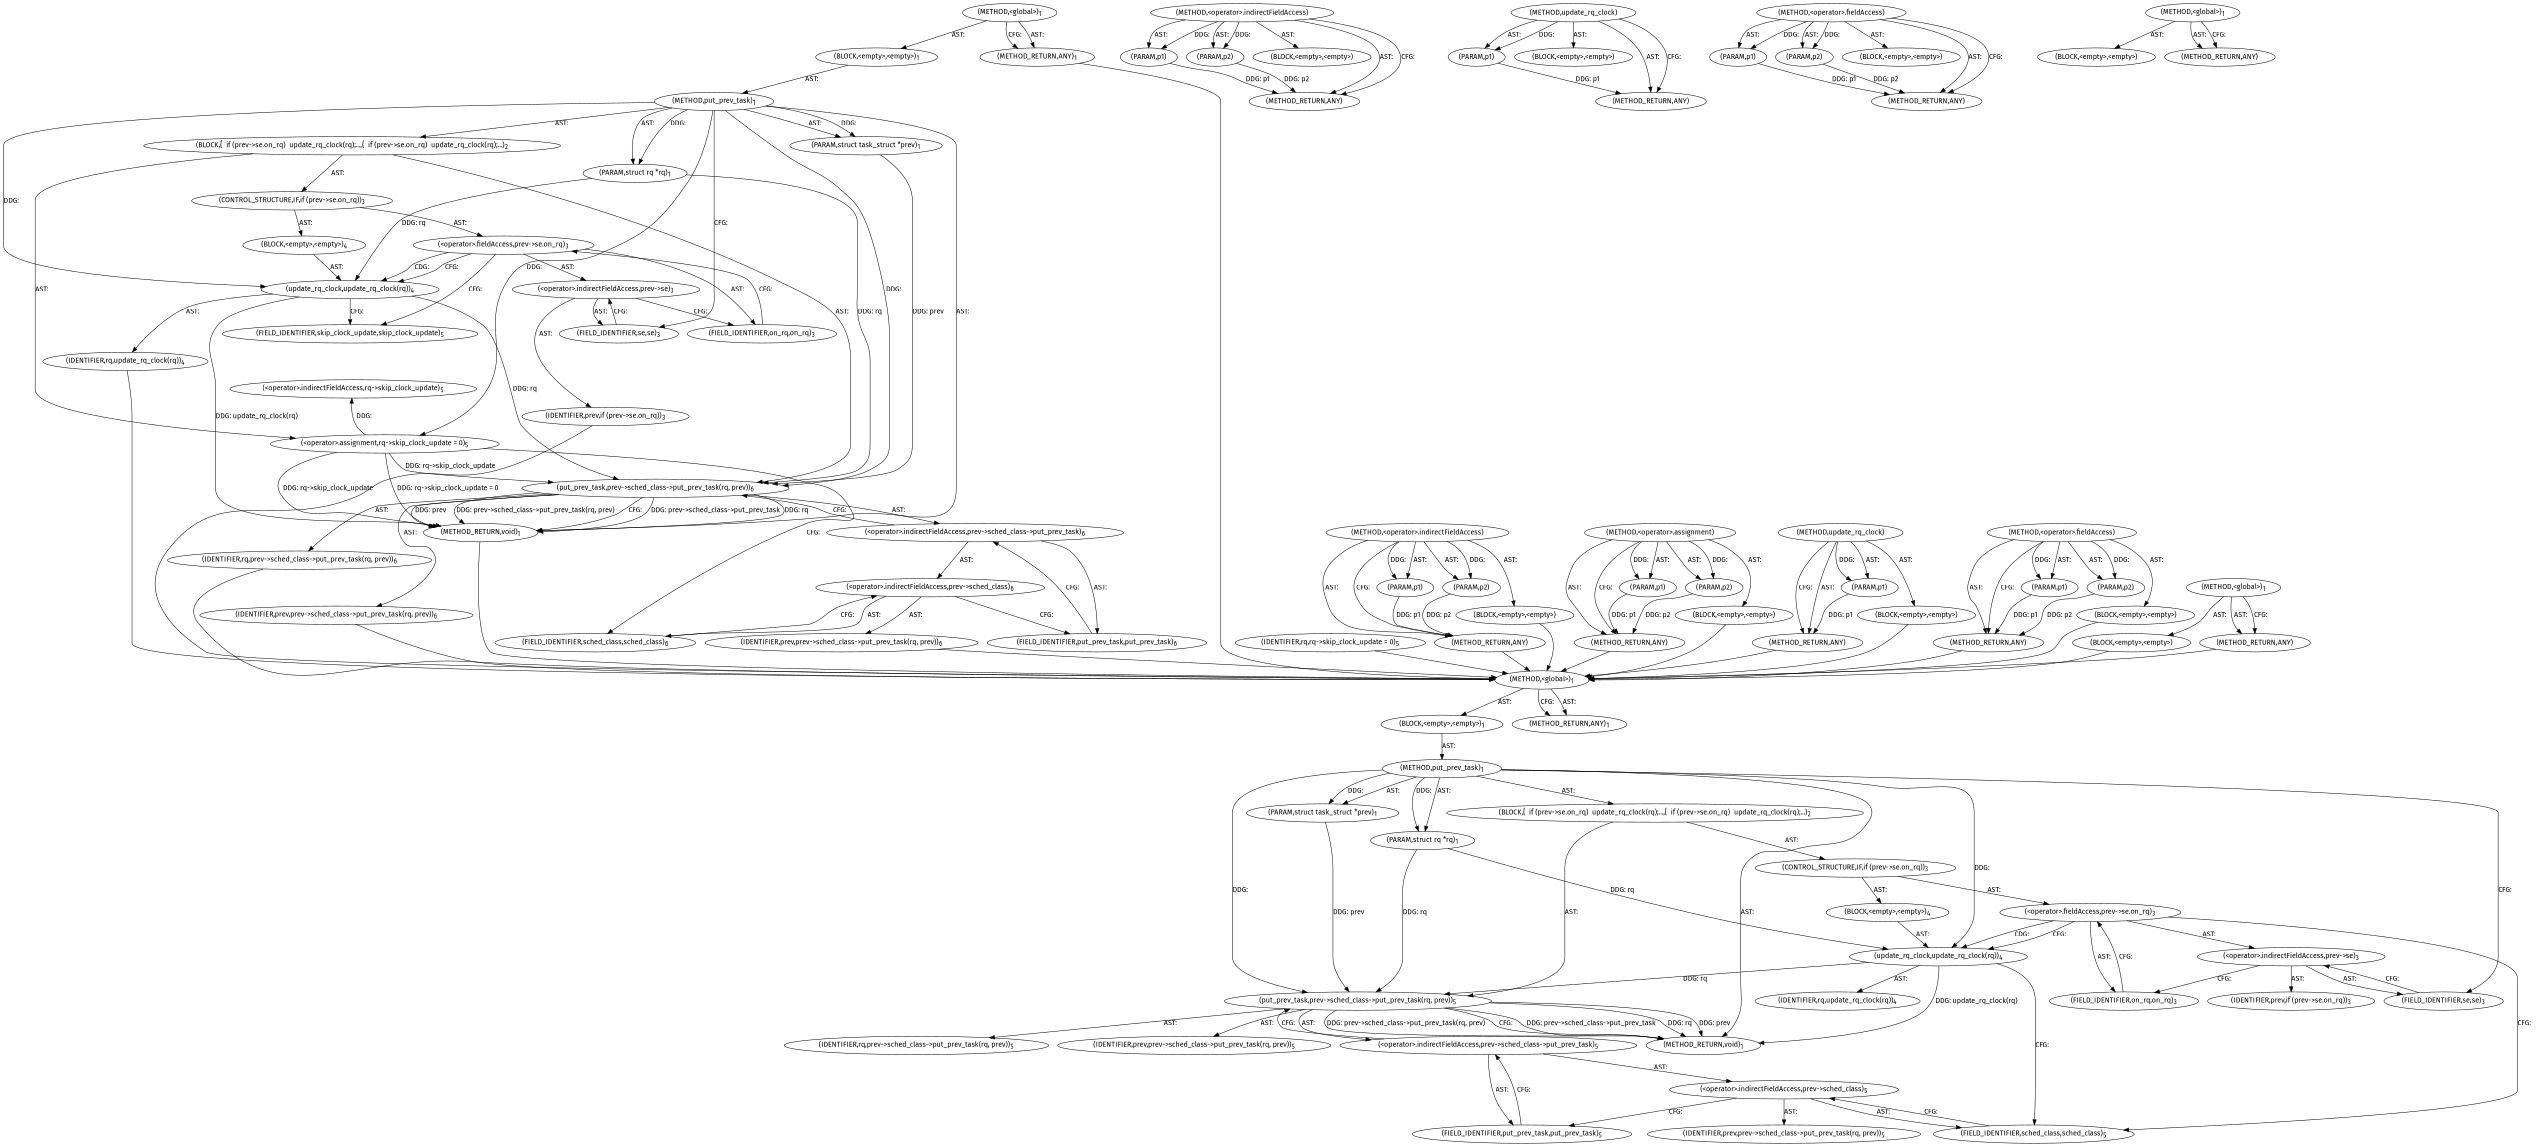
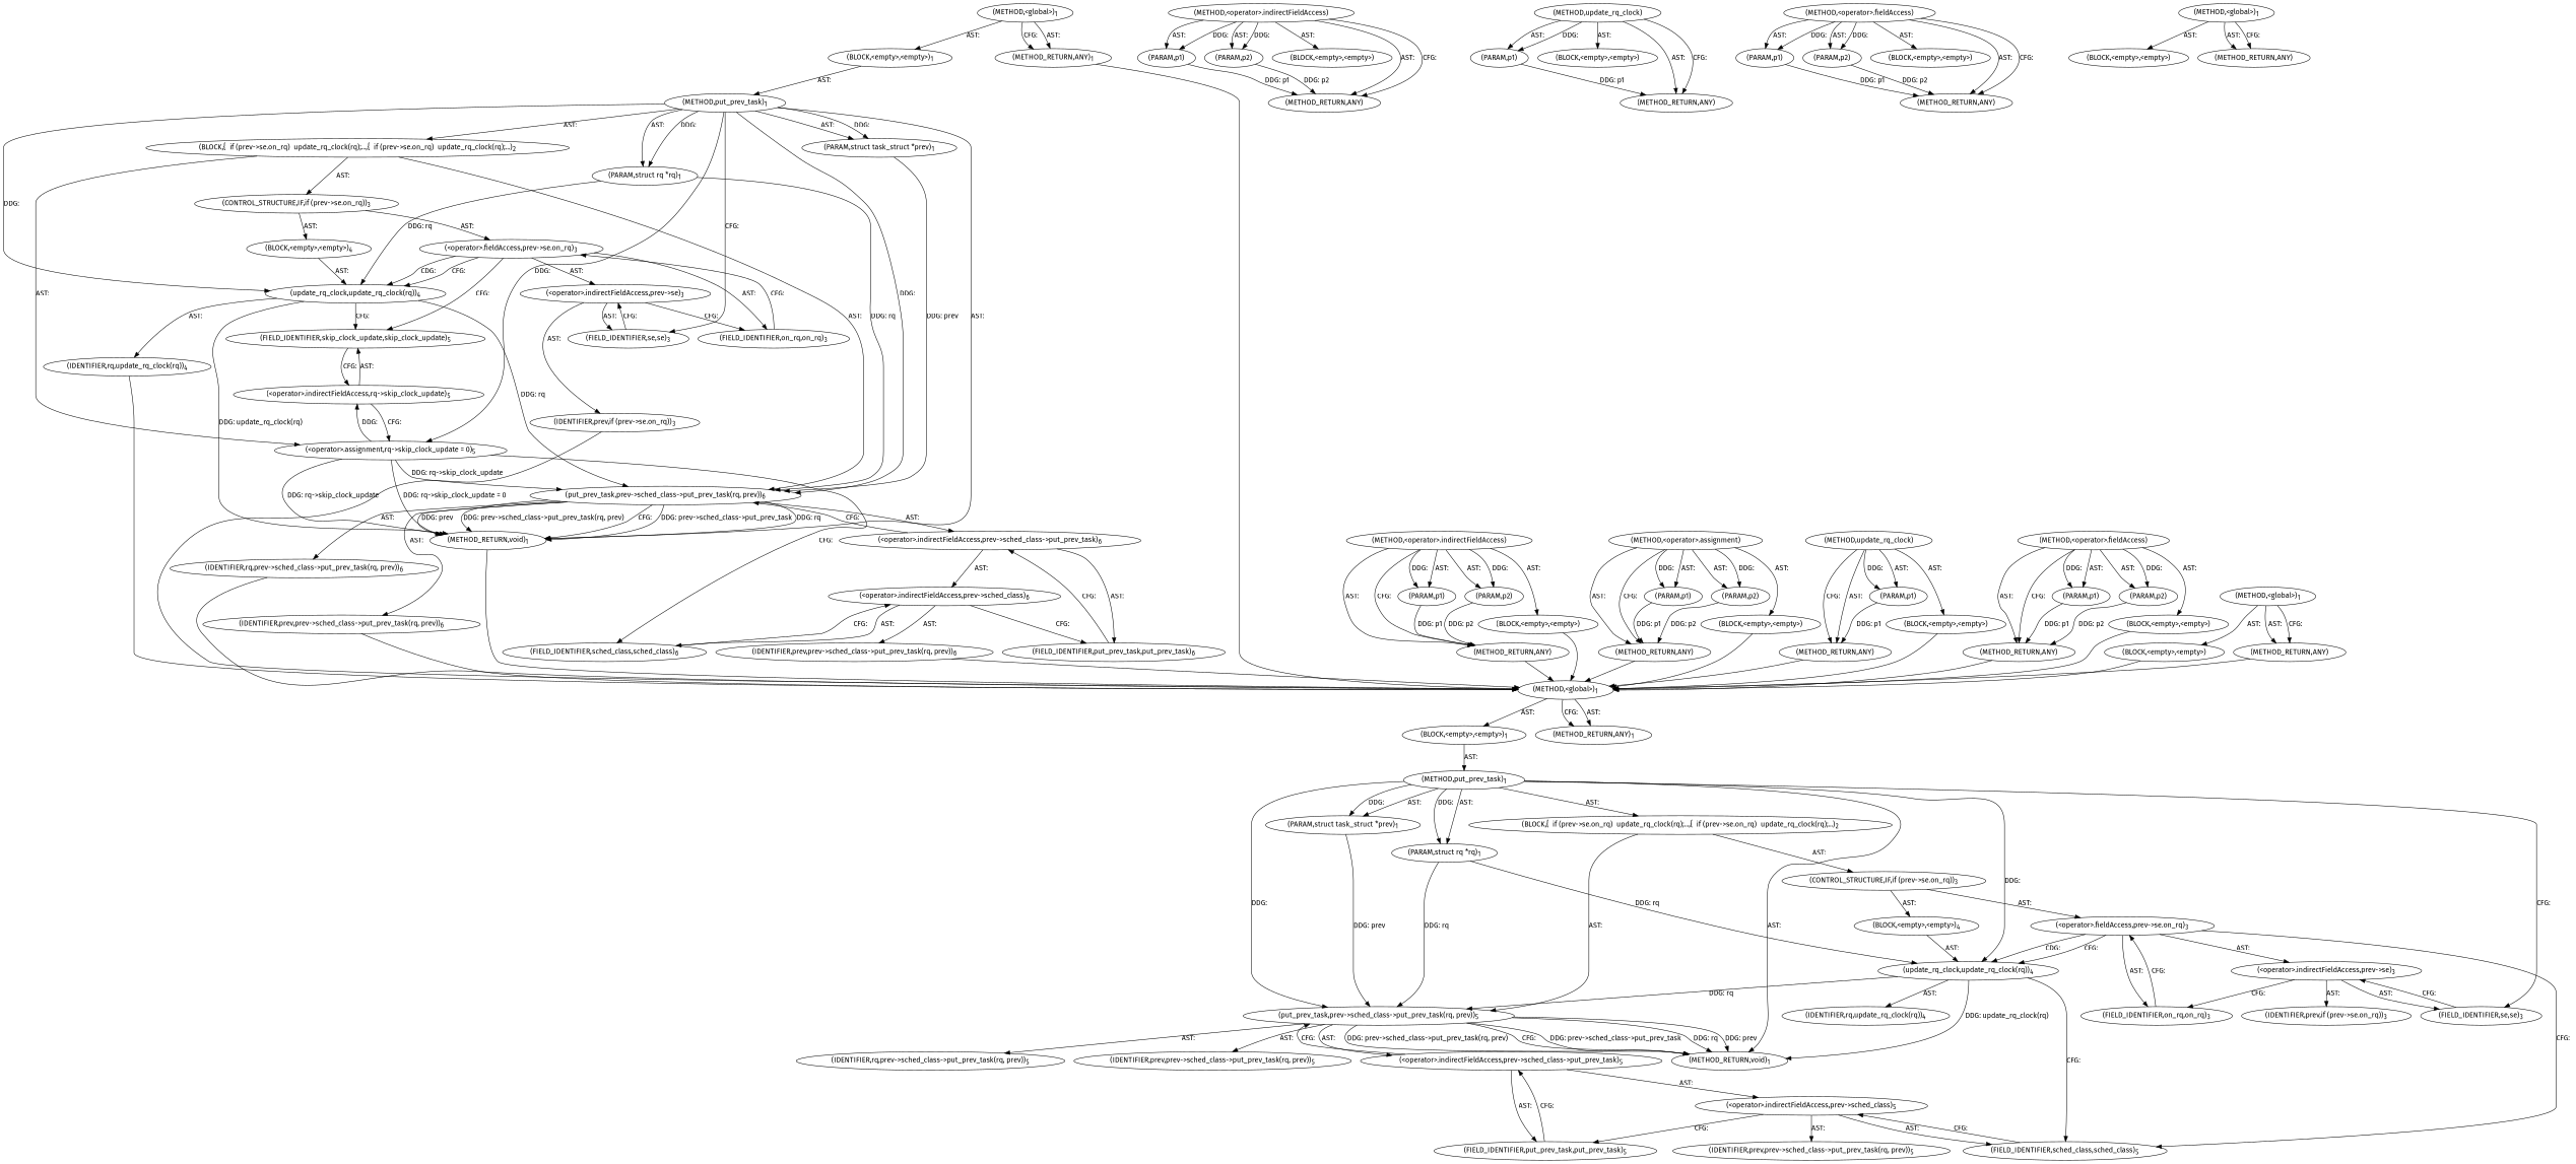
  digraph {
    fontname="Fira Sans"
    node [fontname="Fira Sans"]
    edge [fontname="Fira Sans"]
    n1 [label=<(METHOD,&lt;global&gt;)<SUB>1</SUB>>]
    n2 [label=<(BLOCK,&lt;empty&gt;,&lt;empty&gt;)<SUB>1</SUB>>]
    n3 [label=<(METHOD_RETURN,ANY)<SUB>1</SUB>>]
    n4 [label=<(METHOD,put_prev_task)<SUB>1</SUB>>]
    n5 [label=<(METHOD,&lt;global&gt;)<SUB>1</SUB>>]
    n6 [label=<(PARAM,struct rq *rq)<SUB>1</SUB>>]
    n7 [label=<(PARAM,struct task_struct *prev)<SUB>1</SUB>>]
    n8 [label=<(BLOCK,{  	if (prev-&gt;se.on_rq)  		update_rq_clock(rq);...,{  	if (prev-&gt;se.on_rq)  		update_rq_clock(rq);...)<SUB>2</SUB>>]
    n9 [label=<(FIELD_IDENTIFIER,se,se)<SUB>3</SUB>>]
    n10 [label=<(update_rq_clock,update_rq_clock(rq))<SUB>4</SUB>>]
    n11 [label=<(&lt;operator&gt;.assignment,rq-&gt;skip_clock_update = 0)<SUB>5</SUB>>]
    n12 [label=<(put_prev_task,prev-&gt;sched_class-&gt;put_prev_task(rq, prev))<SUB>6</SUB>>]
    n13 [label=<(METHOD_RETURN,void)<SUB>1</SUB>>]
    n14 [label=<(CONTROL_STRUCTURE,IF,if (prev-&gt;se.on_rq))<SUB>3</SUB>>]
    n15 [label=<(&lt;operator&gt;.indirectFieldAccess,prev-&gt;se)<SUB>3</SUB>>]
    n16 [label=<(FIELD_IDENTIFIER,skip_clock_update,skip_clock_update)<SUB>5</SUB>>]
    n17 [label=<(IDENTIFIER,rq,update_rq_clock(rq))<SUB>4</SUB>>]
    n18 [label=<(&lt;operator&gt;.indirectFieldAccess,rq-&gt;skip_clock_update)<SUB>5</SUB>>]
    n19 [label=<(FIELD_IDENTIFIER,sched_class,sched_class)<SUB>6</SUB>>]
    n20 [label=<(&lt;operator&gt;.indirectFieldAccess,prev-&gt;sched_class-&gt;put_prev_task)<SUB>6</SUB>>]
    n21 [label=<(IDENTIFIER,rq,prev-&gt;sched_class-&gt;put_prev_task(rq, prev))<SUB>6</SUB>>]
    n22 [label=<(IDENTIFIER,prev,prev-&gt;sched_class-&gt;put_prev_task(rq, prev))<SUB>6</SUB>>]
    n23 [label=<(&lt;operator&gt;.fieldAccess,prev-&gt;se.on_rq)<SUB>3</SUB>>]
    n24 [label=<(BLOCK,&lt;empty&gt;,&lt;empty&gt;)<SUB>4</SUB>>]
    n25 [label=<(FIELD_IDENTIFIER,on_rq,on_rq)<SUB>3</SUB>>]
    n26 [label=<(IDENTIFIER,prev,if (prev-&gt;se.on_rq))<SUB>3</SUB>>]
    n27 [label=<(BLOCK,&lt;empty&gt;,&lt;empty&gt;)<SUB>1</SUB>>]
    n28 [label=<(METHOD_RETURN,ANY)<SUB>1</SUB>>]
    n29 [label=<(&lt;operator&gt;.indirectFieldAccess,prev-&gt;sched_class)<SUB>6</SUB>>]
-   n30 [label=<(IDENTIFIER,rq,rq-&gt;skip_clock_update = 0)<SUB>5</SUB>>]
    n31 [label=<(FIELD_IDENTIFIER,put_prev_task,put_prev_task)<SUB>6</SUB>>]
    n32 [label=<(IDENTIFIER,prev,prev-&gt;sched_class-&gt;put_prev_task(rq, prev))<SUB>6</SUB>>]
    n33 [label=<(METHOD,&lt;operator&gt;.indirectFieldAccess)>]
    n34 [label=<(PARAM,p1)>]
    n35 [label=<(PARAM,p2)>]
    n36 [label=<(BLOCK,&lt;empty&gt;,&lt;empty&gt;)>]
    n37 [label=<(METHOD_RETURN,ANY)>]
    n38 [label=<(METHOD,&lt;operator&gt;.assignment)>]
    n39 [label=<(PARAM,p1)>]
    n40 [label=<(PARAM,p2)>]
    n41 [label=<(BLOCK,&lt;empty&gt;,&lt;empty&gt;)>]
    n42 [label=<(METHOD_RETURN,ANY)>]
    n43 [label=<(METHOD,update_rq_clock)>]
    n44 [label=<(PARAM,p1)>]
    n45 [label=<(BLOCK,&lt;empty&gt;,&lt;empty&gt;)>]
    n46 [label=<(METHOD_RETURN,ANY)>]
    n47 [label=<(METHOD,&lt;operator&gt;.fieldAccess)>]
    n48 [label=<(PARAM,p1)>]
    n49 [label=<(PARAM,p2)>]
    n50 [label=<(BLOCK,&lt;empty&gt;,&lt;empty&gt;)>]
    n51 [label=<(METHOD_RETURN,ANY)>]
    n52 [label=<(METHOD,&lt;global&gt;)<SUB>1</SUB>>]
    n53 [label=<(BLOCK,&lt;empty&gt;,&lt;empty&gt;)>]
    n54 [label=<(METHOD_RETURN,ANY)>]
    n55 [label=<(METHOD,put_prev_task)<SUB>1</SUB>>]
    n56 [label=<(PARAM,struct rq *rq)<SUB>1</SUB>>]
    n57 [label=<(PARAM,struct task_struct *prev)<SUB>1</SUB>>]
    n58 [label=<(BLOCK,{  	if (prev-&gt;se.on_rq)  		update_rq_clock(rq);...,{  	if (prev-&gt;se.on_rq)  		update_rq_clock(rq);...)<SUB>2</SUB>>]
    n59 [label=<(FIELD_IDENTIFIER,se,se)<SUB>3</SUB>>]
    n60 [label=<(update_rq_clock,update_rq_clock(rq))<SUB>4</SUB>>]
    n61 [label=<(put_prev_task,prev-&gt;sched_class-&gt;put_prev_task(rq, prev))<SUB>5</SUB>>]
    n62 [label=<(METHOD_RETURN,void)<SUB>1</SUB>>]
    n63 [label=<(CONTROL_STRUCTURE,IF,if (prev-&gt;se.on_rq))<SUB>3</SUB>>]
    n64 [label=<(&lt;operator&gt;.indirectFieldAccess,prev-&gt;se)<SUB>3</SUB>>]
    n65 [label=<(FIELD_IDENTIFIER,sched_class,sched_class)<SUB>5</SUB>>]
    n66 [label=<(IDENTIFIER,rq,update_rq_clock(rq))<SUB>4</SUB>>]
    n67 [label=<(&lt;operator&gt;.indirectFieldAccess,prev-&gt;sched_class-&gt;put_prev_task)<SUB>5</SUB>>]
    n68 [label=<(IDENTIFIER,rq,prev-&gt;sched_class-&gt;put_prev_task(rq, prev))<SUB>5</SUB>>]
    n69 [label=<(IDENTIFIER,prev,prev-&gt;sched_class-&gt;put_prev_task(rq, prev))<SUB>5</SUB>>]
    n70 [label=<(&lt;operator&gt;.fieldAccess,prev-&gt;se.on_rq)<SUB>3</SUB>>]
    n71 [label=<(BLOCK,&lt;empty&gt;,&lt;empty&gt;)<SUB>4</SUB>>]
    n72 [label=<(FIELD_IDENTIFIER,on_rq,on_rq)<SUB>3</SUB>>]
    n73 [label=<(IDENTIFIER,prev,if (prev-&gt;se.on_rq))<SUB>3</SUB>>]
    n74 [label=<(&lt;operator&gt;.indirectFieldAccess,prev-&gt;sched_class)<SUB>5</SUB>>]
    n75 [label=<(FIELD_IDENTIFIER,put_prev_task,put_prev_task)<SUB>5</SUB>>]
    n76 [label=<(IDENTIFIER,prev,prev-&gt;sched_class-&gt;put_prev_task(rq, prev))<SUB>5</SUB>>]
    n77 [label=<(METHOD,&lt;operator&gt;.indirectFieldAccess)>]
    n78 [label=<(PARAM,p1)>]
    n79 [label=<(PARAM,p2)>]
    n80 [label=<(BLOCK,&lt;empty&gt;,&lt;empty&gt;)>]
    n81 [label=<(METHOD_RETURN,ANY)>]
    n82 [label=<(METHOD,update_rq_clock)>]
    n83 [label=<(PARAM,p1)>]
    n84 [label=<(BLOCK,&lt;empty&gt;,&lt;empty&gt;)>]
    n85 [label=<(METHOD_RETURN,ANY)>]
    n86 [label=<(METHOD,&lt;operator&gt;.fieldAccess)>]
    n87 [label=<(PARAM,p1)>]
    n88 [label=<(PARAM,p2)>]
    n89 [label=<(BLOCK,&lt;empty&gt;,&lt;empty&gt;)>]
    n90 [label=<(METHOD_RETURN,ANY)>]
    n91 [label=<(METHOD,&lt;global&gt;)<SUB>1</SUB>>]
    n92 [label=<(BLOCK,&lt;empty&gt;,&lt;empty&gt;)>]
    n93 [label=<(METHOD_RETURN,ANY)>]
    n1 -> n2 [label="AST: "]
    n1 -> n3 [label="AST: "]
    n1 -> n3 [label="CFG: "]
    n2 -> n4 [label="AST: "]
    n3 -> n5
    n4 -> n6 [label="AST: "]
    n4 -> n6 [label="DDG: "]
    n4 -> n7 [label="AST: "]
    n4 -> n7 [label="DDG: "]
    n4 -> n8 [label="AST: "]
    n4 -> n9 [label="CFG: "]
    n4 -> n10 [label="DDG: "]
    n4 -> n11 [label="DDG: "]
    n4 -> n12 [label="DDG: "]
    n4 -> n13 [label="AST: "]
    n5 -> n27 [label="AST: "]
    n5 -> n28 [label="AST: "]
    n5 -> n28 [label="CFG: "]
    n6 -> n10 [label="DDG: rq"]
    n6 -> n12 [label="DDG: rq"]
    n7 -> n12 [label="DDG: prev"]
    n8 -> n11 [label="AST: "]
    n8 -> n12 [label="AST: "]
    n8 -> n14 [label="AST: "]
    n9 -> n15 [label="CFG: "]
    n10 -> n12 [label="DDG: rq"]
    n10 -> n13 [label="DDG: update_rq_clock(rq)"]
    n10 -> n16 [label="CFG: "]
    n10 -> n17 [label="AST: "]
    n11 -> n12 [label="DDG: rq-&gt;skip_clock_update"]
    n11 -> n13 [label="DDG: rq-&gt;skip_clock_update"]
    n11 -> n13 [label="DDG: rq-&gt;skip_clock_update = 0"]
    n11 -> n18 [label="DDG: "]
    n11 -> n19 [label="CFG: "]
    n12 -> n13 [label="CFG: "]
    n12 -> n13 [label="DDG: prev-&gt;sched_class-&gt;put_prev_task"]
    n12 -> n13 [label="DDG: rq"]
    n12 -> n13 [label="DDG: prev"]
    n12 -> n13 [label="DDG: prev-&gt;sched_class-&gt;put_prev_task(rq, prev)"]
    n12 -> n20 [label="AST: "]
    n12 -> n21 [label="AST: "]
    n12 -> n22 [label="AST: "]
    n13 -> n5
    n14 -> n23 [label="AST: "]
    n14 -> n24 [label="AST: "]
    n15 -> n9 [label="AST: "]
    n15 -> n25 [label="CFG: "]
    n15 -> n26 [label="AST: "]
+   n16 -> n18 [label="CFG: "]
    n17 -> n5
+   n18 -> n11 [label="CFG: "]
+   n18 -> n16 [label="AST: "]
    n19 -> n29 [label="CFG: "]
    n20 -> n12 [label="CFG: "]
    n20 -> n29 [label="AST: "]
    n20 -> n31 [label="AST: "]
    n21 -> n5
    n22 -> n5
    n23 -> n10 [label="CFG: "]
    n23 -> n10 [label="CDG: "]
    n23 -> n15 [label="AST: "]
    n23 -> n16 [label="CFG: "]
    n23 -> n25 [label="AST: "]
    n24 -> n10 [label="AST: "]
    n25 -> n23 [label="CFG: "]
    n26 -> n5
    n27 -> n55 [label="AST: "]
    n29 -> n19 [label="AST: "]
    n29 -> n31 [label="CFG: "]
    n29 -> n32 [label="AST: "]
-   n30 -> n5
    n31 -> n20 [label="CFG: "]
    n32 -> n5
    n33 -> n34 [label="AST: "]
    n33 -> n34 [label="DDG: "]
    n33 -> n35 [label="AST: "]
    n33 -> n35 [label="DDG: "]
    n33 -> n36 [label="AST: "]
    n33 -> n37 [label="AST: "]
    n33 -> n37 [label="CFG: "]
    n34 -> n37 [label="DDG: p1"]
    n35 -> n37 [label="DDG: p2"]
    n36 -> n5
    n37 -> n5
    n38 -> n39 [label="AST: "]
    n38 -> n39 [label="DDG: "]
    n38 -> n40 [label="AST: "]
    n38 -> n40 [label="DDG: "]
    n38 -> n41 [label="AST: "]
    n38 -> n42 [label="AST: "]
    n38 -> n42 [label="CFG: "]
    n39 -> n42 [label="DDG: p1"]
    n40 -> n42 [label="DDG: p2"]
    n41 -> n5
    n42 -> n5
    n43 -> n44 [label="AST: "]
    n43 -> n44 [label="DDG: "]
    n43 -> n45 [label="AST: "]
    n43 -> n46 [label="AST: "]
    n43 -> n46 [label="CFG: "]
    n44 -> n46 [label="DDG: p1"]
    n45 -> n5
    n46 -> n5
    n47 -> n48 [label="AST: "]
    n47 -> n48 [label="DDG: "]
    n47 -> n49 [label="AST: "]
    n47 -> n49 [label="DDG: "]
    n47 -> n50 [label="AST: "]
    n47 -> n51 [label="AST: "]
    n47 -> n51 [label="CFG: "]
    n48 -> n51 [label="DDG: p1"]
    n49 -> n51 [label="DDG: p2"]
    n50 -> n5
    n51 -> n5
    n52 -> n53 [label="AST: "]
    n52 -> n54 [label="AST: "]
    n52 -> n54 [label="CFG: "]
    n53 -> n5
    n54 -> n5
    n55 -> n56 [label="AST: "]
    n55 -> n56 [label="DDG: "]
    n55 -> n57 [label="AST: "]
    n55 -> n57 [label="DDG: "]
    n55 -> n58 [label="AST: "]
    n55 -> n59 [label="CFG: "]
    n55 -> n60 [label="DDG: "]
    n55 -> n61 [label="DDG: "]
    n55 -> n62 [label="AST: "]
    n56 -> n60 [label="DDG: rq"]
    n56 -> n61 [label="DDG: rq"]
    n57 -> n61 [label="DDG: prev"]
    n58 -> n61 [label="AST: "]
    n58 -> n63 [label="AST: "]
    n59 -> n64 [label="CFG: "]
    n60 -> n61 [label="DDG: rq"]
    n60 -> n62 [label="DDG: update_rq_clock(rq)"]
    n60 -> n65 [label="CFG: "]
    n60 -> n66 [label="AST: "]
    n61 -> n62 [label="CFG: "]
    n61 -> n62 [label="DDG: prev-&gt;sched_class-&gt;put_prev_task"]
    n61 -> n62 [label="DDG: rq"]
    n61 -> n62 [label="DDG: prev"]
    n61 -> n62 [label="DDG: prev-&gt;sched_class-&gt;put_prev_task(rq, prev)"]
    n61 -> n67 [label="AST: "]
    n61 -> n68 [label="AST: "]
    n61 -> n69 [label="AST: "]
    n63 -> n70 [label="AST: "]
    n63 -> n71 [label="AST: "]
    n64 -> n59 [label="AST: "]
    n64 -> n72 [label="CFG: "]
    n64 -> n73 [label="AST: "]
    n65 -> n74 [label="CFG: "]
    n67 -> n61 [label="CFG: "]
    n67 -> n74 [label="AST: "]
    n67 -> n75 [label="AST: "]
    n70 -> n60 [label="CFG: "]
    n70 -> n60 [label="CDG: "]
    n70 -> n64 [label="AST: "]
    n70 -> n65 [label="CFG: "]
    n70 -> n72 [label="AST: "]
    n71 -> n60 [label="AST: "]
    n72 -> n70 [label="CFG: "]
    n74 -> n65 [label="AST: "]
    n74 -> n75 [label="CFG: "]
    n74 -> n76 [label="AST: "]
    n75 -> n67 [label="CFG: "]
    n77 -> n78 [label="AST: "]
    n77 -> n78 [label="DDG: "]
    n77 -> n79 [label="AST: "]
    n77 -> n79 [label="DDG: "]
    n77 -> n80 [label="AST: "]
    n77 -> n81 [label="AST: "]
    n77 -> n81 [label="CFG: "]
    n78 -> n81 [label="DDG: p1"]
    n79 -> n81 [label="DDG: p2"]
    n82 -> n83 [label="AST: "]
    n82 -> n83 [label="DDG: "]
    n82 -> n84 [label="AST: "]
    n82 -> n85 [label="AST: "]
    n82 -> n85 [label="CFG: "]
    n83 -> n85 [label="DDG: p1"]
    n86 -> n87 [label="AST: "]
    n86 -> n87 [label="DDG: "]
    n86 -> n88 [label="AST: "]
    n86 -> n88 [label="DDG: "]
    n86 -> n89 [label="AST: "]
    n86 -> n90 [label="AST: "]
    n86 -> n90 [label="CFG: "]
    n87 -> n90 [label="DDG: p1"]
    n88 -> n90 [label="DDG: p2"]
    n91 -> n92 [label="AST: "]
    n91 -> n93 [label="AST: "]
    n91 -> n93 [label="CFG: "]
  }
